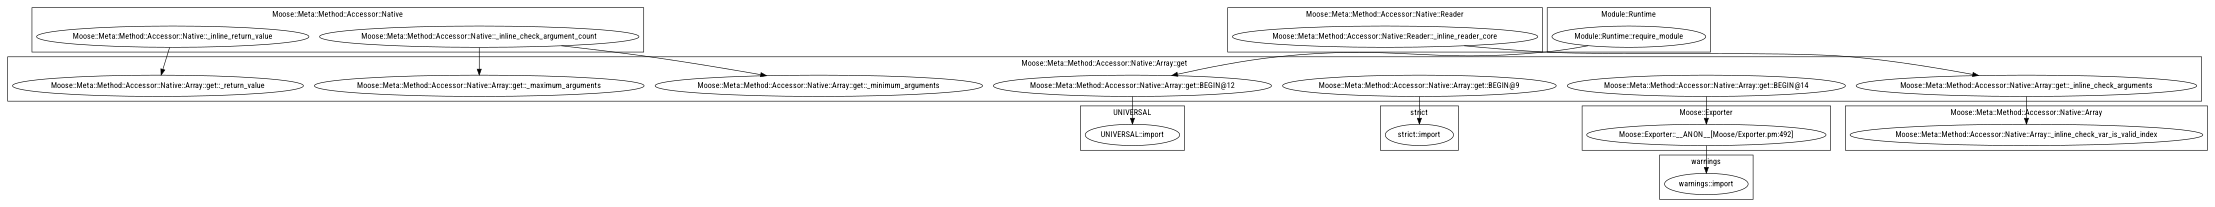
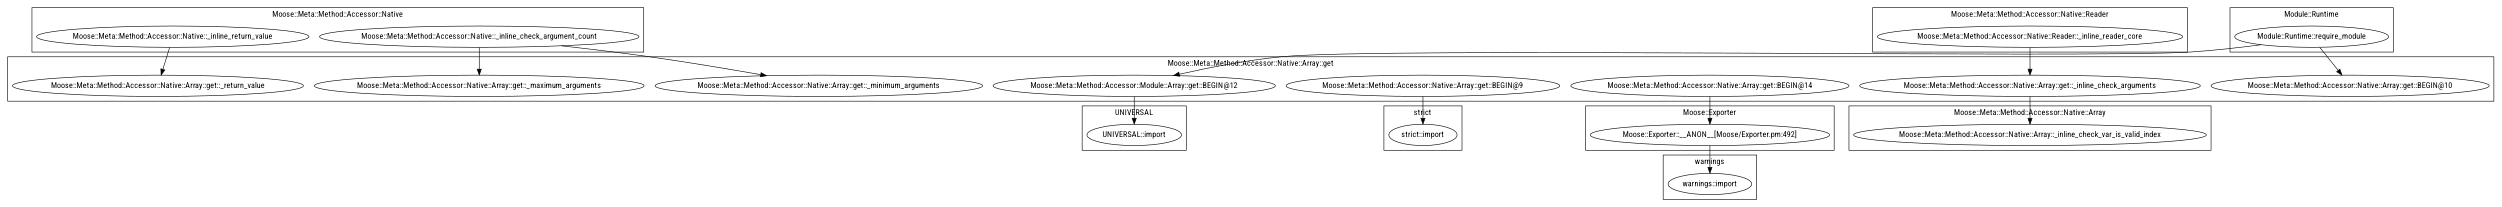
  digraph {
    fontname="Roboto Condensed"
    node [fontname="Roboto Condensed"]
    edge [fontname="Roboto Condensed"]
    "Moose::Meta::Method::Accessor::Native::Array::_inline_check_var_is_valid_index"
    "Moose::Meta::Method::Accessor::Native::_inline_check_argument_count"
    "Moose::Meta::Method::Accessor::Native::_inline_return_value"
    "UNIVERSAL::import"
    "Moose::Meta::Method::Accessor::Native::Array::get::_maximum_arguments"
-   "Moose::Meta::Method::Accessor::Native::Array::get::BEGIN@12"
+   "Moose::Meta::Method::Accessor::Native::Array::get::BEGIN@12" [label="Moose::Meta::Method::Accessor::Module::Array::get::BEGIN@12"]
    "Moose::Meta::Method::Accessor::Native::Array::get::_return_value"
    "Moose::Meta::Method::Accessor::Native::Array::get::BEGIN@9"
    "Moose::Meta::Method::Accessor::Native::Array::get::_minimum_arguments"
    "Moose::Meta::Method::Accessor::Native::Array::get::BEGIN@14"
+   "Moose::Meta::Method::Accessor::Native::Array::get::BEGIN@10"
    "Moose::Meta::Method::Accessor::Native::Array::get::_inline_check_arguments"
    "warnings::import"
    "Moose::Meta::Method::Accessor::Native::Reader::_inline_reader_core"
    "Module::Runtime::require_module"
    "Moose::Exporter::__ANON__[Moose/Exporter.pm:492]"
    "strict::import"
    subgraph cluster_1 {
      label="Moose::Meta::Method::Accessor::Native::Array"
      "Moose::Meta::Method::Accessor::Native::Array::_inline_check_var_is_valid_index"
    }
    subgraph cluster_2 {
      label="Moose::Meta::Method::Accessor::Native"
      "Moose::Meta::Method::Accessor::Native::_inline_check_argument_count"
      "Moose::Meta::Method::Accessor::Native::_inline_return_value"
    }
    subgraph cluster_3 {
      label=UNIVERSAL
      "UNIVERSAL::import"
    }
    subgraph cluster_4 {
      label="Moose::Meta::Method::Accessor::Native::Array::get"
      "Moose::Meta::Method::Accessor::Native::Array::get::_maximum_arguments"
      "Moose::Meta::Method::Accessor::Native::Array::get::BEGIN@12"
      "Moose::Meta::Method::Accessor::Native::Array::get::_return_value"
      "Moose::Meta::Method::Accessor::Native::Array::get::BEGIN@9"
      "Moose::Meta::Method::Accessor::Native::Array::get::_minimum_arguments"
      "Moose::Meta::Method::Accessor::Native::Array::get::BEGIN@14"
+     "Moose::Meta::Method::Accessor::Native::Array::get::BEGIN@10"
      "Moose::Meta::Method::Accessor::Native::Array::get::_inline_check_arguments"
    }
    subgraph cluster_5 {
      label=warnings
      "warnings::import"
    }
    subgraph cluster_6 {
      label="Moose::Meta::Method::Accessor::Native::Reader"
      "Moose::Meta::Method::Accessor::Native::Reader::_inline_reader_core"
    }
    subgraph cluster_7 {
      label="Module::Runtime"
      "Module::Runtime::require_module"
    }
    subgraph cluster_8 {
      label="Moose::Exporter"
      "Moose::Exporter::__ANON__[Moose/Exporter.pm:492]"
    }
    subgraph cluster_9 {
      label="strict"
      "strict::import"
    }
    "Moose::Meta::Method::Accessor::Native::_inline_check_argument_count" -> "Moose::Meta::Method::Accessor::Native::Array::get::_maximum_arguments"
    "Moose::Meta::Method::Accessor::Native::_inline_check_argument_count" -> "Moose::Meta::Method::Accessor::Native::Array::get::_minimum_arguments"
    "Moose::Meta::Method::Accessor::Native::_inline_return_value" -> "Moose::Meta::Method::Accessor::Native::Array::get::_return_value"
    "Moose::Meta::Method::Accessor::Native::Array::get::BEGIN@12" -> "UNIVERSAL::import"
    "Moose::Meta::Method::Accessor::Native::Array::get::BEGIN@9" -> "strict::import"
    "Moose::Meta::Method::Accessor::Native::Array::get::BEGIN@14" -> "Moose::Exporter::__ANON__[Moose/Exporter.pm:492]"
    "Moose::Meta::Method::Accessor::Native::Array::get::_inline_check_arguments" -> "Moose::Meta::Method::Accessor::Native::Array::_inline_check_var_is_valid_index"
    "Moose::Meta::Method::Accessor::Native::Reader::_inline_reader_core" -> "Moose::Meta::Method::Accessor::Native::Array::get::_inline_check_arguments"
    "Module::Runtime::require_module" -> "Moose::Meta::Method::Accessor::Native::Array::get::BEGIN@12"
+   "Module::Runtime::require_module" -> "Moose::Meta::Method::Accessor::Native::Array::get::BEGIN@10"
    "Moose::Exporter::__ANON__[Moose/Exporter.pm:492]" -> "warnings::import"
  }
